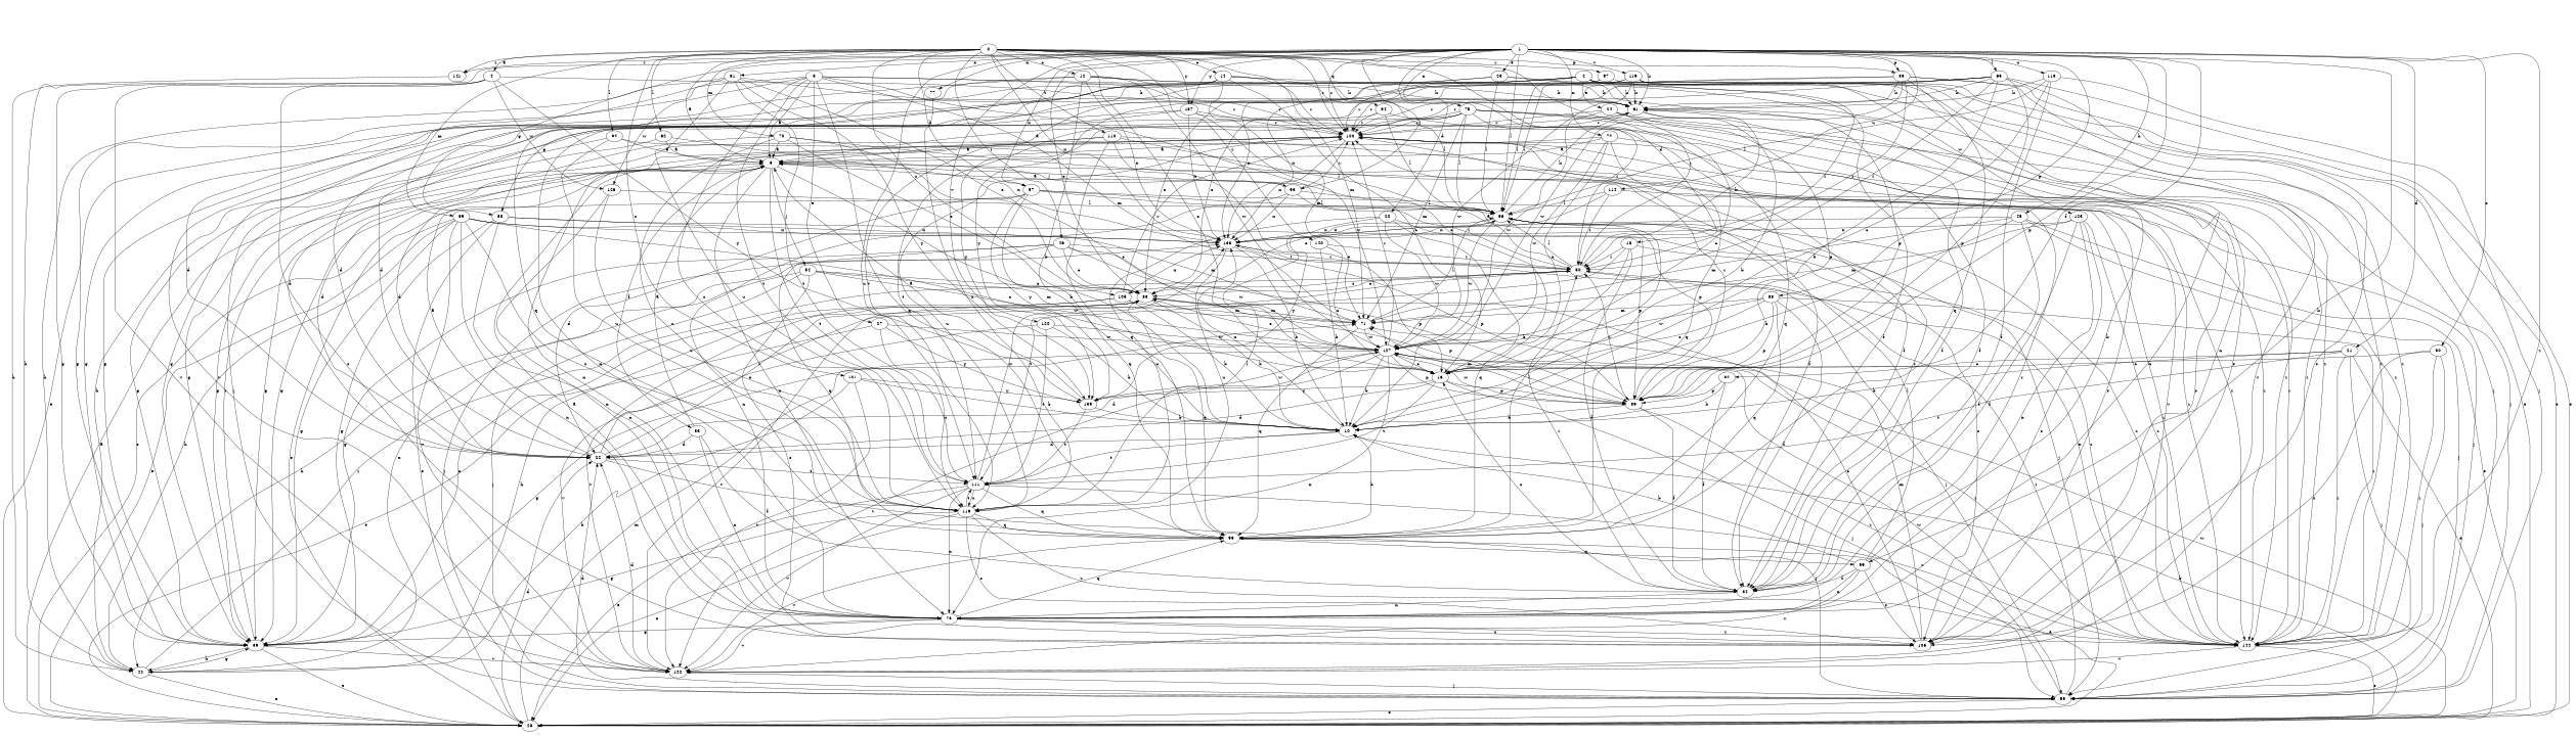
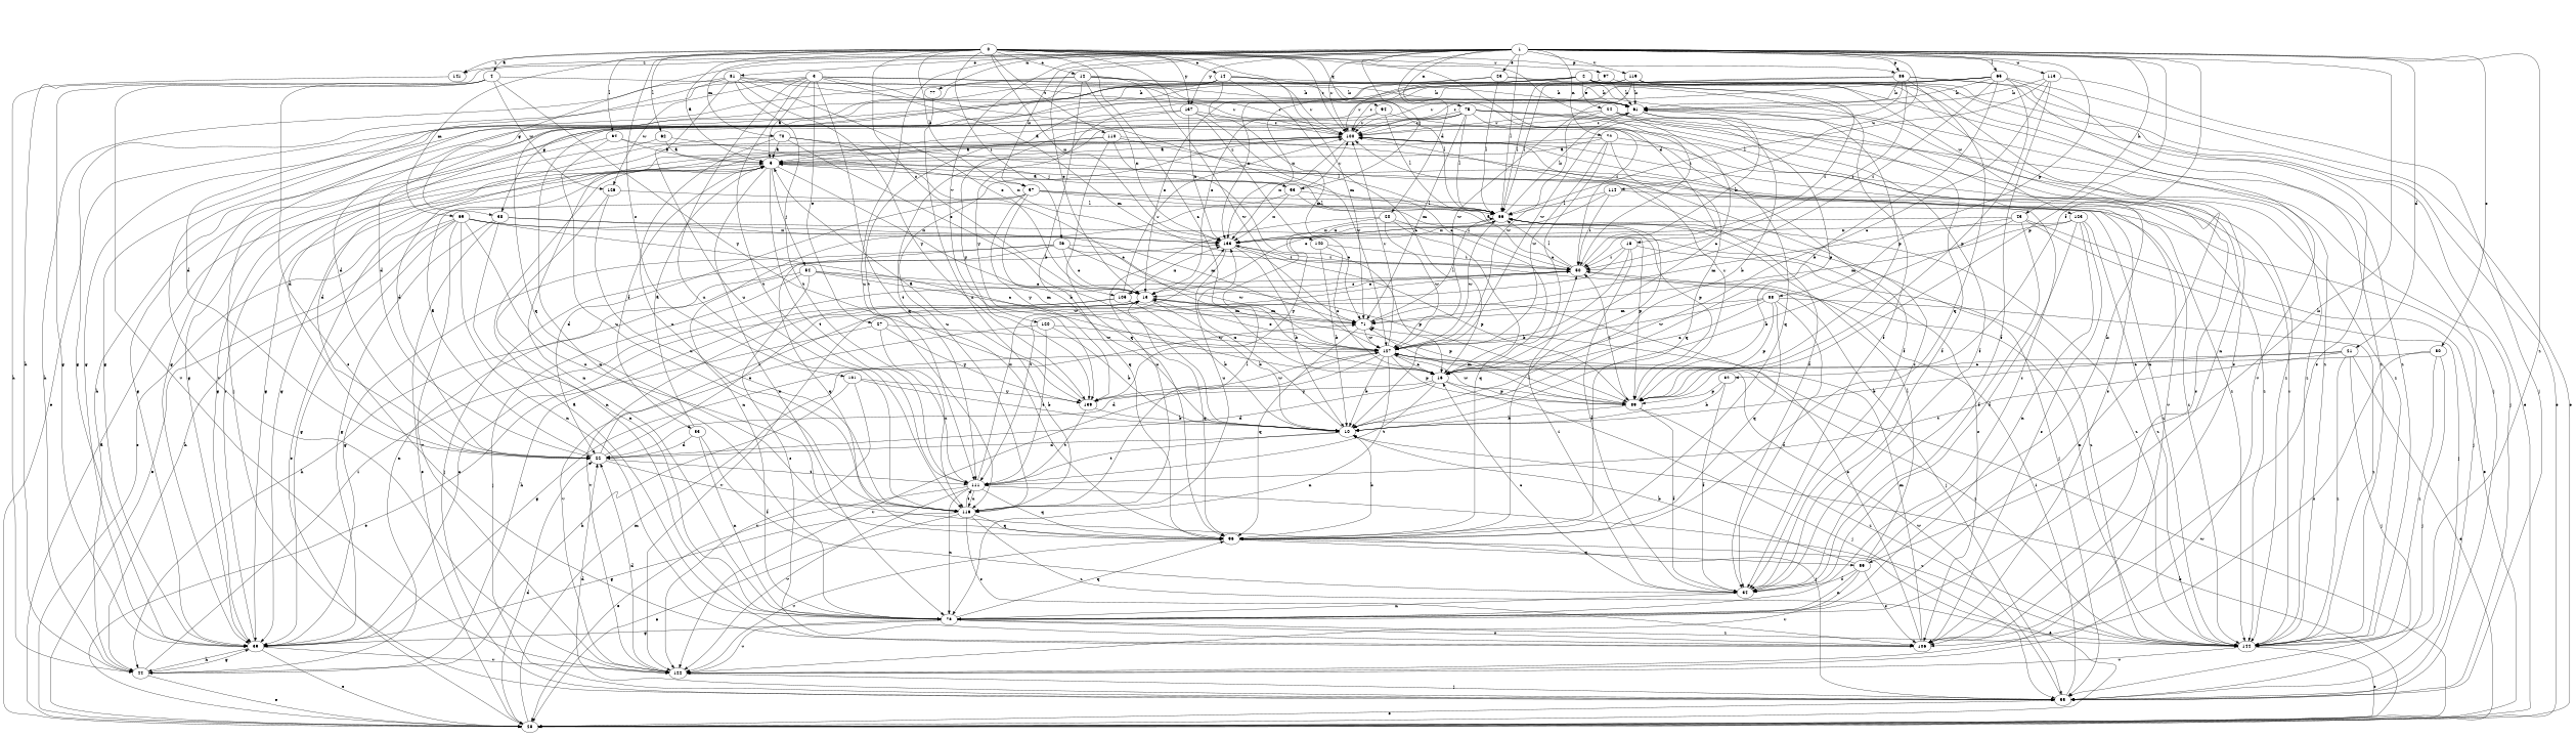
  strict digraph {
    0
    4
    5
    12
    14
    16
    18
    46
    50
    57
    62
    64
    69
    70
    71
    86
    94
    97
    100
    101
    105
    110
    133
    137
    140
    141
    61
    39
    106
    122
    126
    139
    53
    144
    78
    111
    10
    28
    33
    54
    127
    66
    96
    55
    89
    22
    34
-   83
+   83 [label=13]
    116
    44
    1
    20
    21
    23
    32
    38
    43
    59
    65
    72
    75
    77
    80
    81
    88
    113
    114
    119
    120
    2
    24
    123
    3
    27
    0 -> 4 [label=a]
    0 -> 5 [label=a]
    0 -> 12 [label=c]
    0 -> 14 [label=c]
    0 -> 16 [label=c]
    0 -> 18 [label=d]
    0 -> 46 [label=i]
    0 -> 50 [label=i]
    0 -> 57 [label=k]
    0 -> 62 [label=l]
    0 -> 64 [label=l]
    0 -> 69 [label=m]
    0 -> 70 [label=m]
    0 -> 71 [label=m]
    0 -> 86 [label=p]
    0 -> 94 [label=q]
    0 -> 97 [label=r]
    0 -> 100 [label=r]
    0 -> 101 [label=s]
    0 -> 105 [label=s]
    0 -> 110 [label=t]
    0 -> 133 [label=x]
    0 -> 137 [label=y]
    0 -> 140 [label=z]
    0 -> 141 [label=z]
    4 -> 61 [label=k]
    4 -> 39 [label=g]
    4 -> 106 [label=s]
    4 -> 122 [label=v]
    4 -> 126 [label=w]
    4 -> 139 [label=y]
    5 -> 53 [label=j]
    5 -> 144 [label=z]
    5 -> 78 [label=n]
    5 -> 111 [label=t]
    5 -> 10 [label=b]
    5 -> 28 [label=e]
    5 -> 33 [label=f]
    5 -> 54 [label=j]
    12 -> 50 [label=i]
    12 -> 133 [label=x]
    12 -> 61 [label=k]
    12 -> 122 [label=v]
    12 -> 144 [label=z]
    12 -> 10 [label=b]
    12 -> 28 [label=e]
    12 -> 127 [label=w]
    14 -> 16 [label=c]
    14 -> 71 [label=m]
    14 -> 100 [label=r]
    14 -> 61 [label=k]
    14 -> 39 [label=g]
    14 -> 66 [label=l]
    14 -> 96 [label=q]
    14 -> 55 [label=j]
    16 -> 139 [label=y]
    16 -> 111 [label=t]
    16 -> 55 [label=j]
    16 -> 89 [label=p]
    16 -> 22 [label=d]
    18 -> 50 [label=i]
    18 -> 144 [label=z]
    18 -> 111 [label=t]
    18 -> 10 [label=b]
    18 -> 34 [label=f]
    46 -> 50 [label=i]
    46 -> 39 [label=g]
    46 -> 127 [label=w]
    46 -> 96 [label=q]
    46 -> 55 [label=j]
    46 -> 89 [label=p]
    46 -> 83 [label=o]
    50 -> 5 [label=a]
    50 -> 105 [label=s]
    50 -> 61 [label=k]
    50 -> 66 [label=l]
    50 -> 55 [label=j]
    50 -> 83 [label=o]
    57 -> 139 [label=y]
    57 -> 144 [label=z]
    57 -> 28 [label=e]
    57 -> 66 [label=l]
    57 -> 96 [label=q]
    57 -> 89 [label=p]
    57 -> 22 [label=d]
    62 -> 5 [label=a]
    62 -> 133 [label=x]
    62 -> 39 [label=g]
    64 -> 5 [label=a]
    64 -> 39 [label=g]
    64 -> 144 [label=z]
    64 -> 116 [label=u]
    69 -> 16 [label=c]
    69 -> 71 [label=m]
    69 -> 133 [label=x]
    69 -> 39 [label=g]
    69 -> 122 [label=v]
    69 -> 78 [label=n]
    69 -> 28 [label=e]
    69 -> 116 [label=u]
    69 -> 44 [label=h]
    70 -> 5 [label=a]
    70 -> 16 [label=c]
    70 -> 22 [label=d]
    70 -> 34 [label=f]
    70 -> 83 [label=o]
    70 -> 116 [label=u]
    71 -> 127 [label=w]
    71 -> 66 [label=l]
    71 -> 96 [label=q]
    86 -> 50 [label=i]
    86 -> 100 [label=r]
    86 -> 133 [label=x]
    86 -> 61 [label=k]
    86 -> 144 [label=z]
    86 -> 28 [label=e]
    86 -> 127 [label=w]
    86 -> 96 [label=q]
    94 -> 100 [label=r]
    94 -> 144 [label=z]
    94 -> 66 [label=l]
    94 -> 44 [label=h]
    97 -> 100 [label=r]
    97 -> 61 [label=k]
    97 -> 66 [label=l]
    97 -> 34 [label=f]
    100 -> 5 [label=a]
    100 -> 133 [label=x]
    100 -> 39 [label=g]
    100 -> 122 [label=v]
    100 -> 144 [label=z]
    100 -> 22 [label=d]
    100 -> 116 [label=u]
    101 -> 122 [label=v]
    101 -> 139 [label=y]
    101 -> 10 [label=b]
    101 -> 44 [label=h]
    105 -> 71 [label=m]
    105 -> 100 [label=r]
    105 -> 133 [label=x]
    105 -> 122 [label=v]
    105 -> 10 [label=b]
    105 -> 44 [label=h]
    110 -> 5 [label=a]
    110 -> 16 [label=c]
    110 -> 106 [label=s]
    110 -> 78 [label=n]
    110 -> 66 [label=l]
    110 -> 96 [label=q]
    133 -> 50 [label=i]
    133 -> 10 [label=b]
    133 -> 89 [label=p]
    133 -> 116 [label=u]
    137 -> 100 [label=r]
    137 -> 133 [label=x]
    137 -> 78 [label=n]
    137 -> 127 [label=w]
    137 -> 22 [label=d]
    137 -> 34 [label=f]
    140 -> 16 [label=c]
    140 -> 50 [label=i]
    140 -> 10 [label=b]
    141 -> 44 [label=h]
    61 -> 100 [label=r]
    61 -> 139 [label=y]
    61 -> 78 [label=n]
    61 -> 10 [label=b]
    61 -> 34 [label=f]
    39 -> 100 [label=r]
    39 -> 122 [label=v]
    39 -> 28 [label=e]
    39 -> 83 [label=o]
    39 -> 44 [label=h]
    106 -> 5 [label=a]
    106 -> 71 [label=m]
    106 -> 83 [label=o]
    122 -> 55 [label=j]
    122 -> 22 [label=d]
    126 -> 78 [label=n]
    126 -> 66 [label=l]
    126 -> 116 [label=u]
    139 -> 5 [label=a]
    139 -> 111 [label=t]
    139 -> 10 [label=b]
    139 -> 127 [label=w]
    53 -> 5 [label=a]
    53 -> 50 [label=i]
    53 -> 100 [label=r]
    53 -> 133 [label=x]
    53 -> 78 [label=n]
    53 -> 66 [label=l]
    144 -> 100 [label=r]
    144 -> 133 [label=x]
    144 -> 122 [label=v]
    144 -> 28 [label=e]
    78 -> 100 [label=r]
    78 -> 39 [label=g]
    78 -> 106 [label=s]
    78 -> 122 [label=v]
    78 -> 144 [label=z]
    78 -> 96 [label=q]
    111 -> 133 [label=x]
    111 -> 122 [label=v]
    111 -> 144 [label=z]
    111 -> 78 [label=n]
    111 -> 28 [label=e]
    111 -> 96 [label=q]
    111 -> 116 [label=u]
    10 -> 133 [label=x]
    10 -> 111 [label=t]
    10 -> 22 [label=d]
    28 -> 5 [label=a]
    28 -> 71 [label=m]
    28 -> 10 [label=b]
    28 -> 127 [label=w]
    28 -> 22 [label=d]
    33 -> 5 [label=a]
    33 -> 78 [label=n]
    33 -> 22 [label=d]
    33 -> 34 [label=f]
    54 -> 71 [label=m]
    54 -> 106 [label=s]
    54 -> 127 [label=w]
    54 -> 55 [label=j]
    54 -> 83 [label=o]
    54 -> 44 [label=h]
    127 -> 16 [label=c]
    127 -> 100 [label=r]
    127 -> 39 [label=g]
    127 -> 122 [label=v]
    127 -> 144 [label=z]
    127 -> 78 [label=n]
    127 -> 10 [label=b]
    127 -> 89 [label=p]
    127 -> 22 [label=d]
    127 -> 83 [label=o]
    66 -> 133 [label=x]
    66 -> 61 [label=k]
    66 -> 139 [label=y]
    66 -> 144 [label=z]
    66 -> 127 [label=w]
    66 -> 55 [label=j]
    96 -> 122 [label=v]
    96 -> 10 [label=b]
    96 -> 28 [label=e]
    96 -> 66 [label=l]
    96 -> 59 [label=q]
    55 -> 50 [label=i]
    55 -> 28 [label=e]
    55 -> 127 [label=w]
    55 -> 22 [label=d]
    89 -> 50 [label=i]
    89 -> 71 [label=m]
    89 -> 100 [label=r]
    89 -> 144 [label=z]
    89 -> 10 [label=b]
    89 -> 127 [label=w]
    89 -> 34 [label=f]
    22 -> 5 [label=a]
    22 -> 50 [label=i]
    22 -> 111 [label=t]
    22 -> 55 [label=j]
    22 -> 83 [label=o]
    34 -> 16 [label=c]
    34 -> 50 [label=i]
    34 -> 100 [label=r]
    34 -> 78 [label=n]
    83 -> 71 [label=m]
    83 -> 122 [label=v]
    83 -> 10 [label=b]
    83 -> 96 [label=q]
    83 -> 89 [label=p]
    116 -> 39 [label=g]
    116 -> 106 [label=s]
    116 -> 144 [label=z]
    116 -> 111 [label=t]
    116 -> 28 [label=e]
    116 -> 66 [label=l]
    116 -> 96 [label=q]
    44 -> 50 [label=i]
    44 -> 133 [label=x]
    44 -> 39 [label=g]
    44 -> 28 [label=e]
    1 -> 57 [label=k]
    1 -> 86 [label=p]
    1 -> 100 [label=r]
    1 -> 137 [label=y]
    1 -> 141 [label=z]
-   1 -> 61 [label=k]
+   81 -> 61 [label=k]
    1 -> 53 [label=j]
    1 -> 144 [label=z]
    1 -> 66 [label=l]
    1 -> 89 [label=p]
    1 -> 83 [label=o]
    1 -> 116 [label=u]
    1 -> 44 [label=h]
    1 -> 20 [label=d]
    1 -> 21 [label=d]
    1 -> 23 [label=e]
    1 -> 32 [label=f]
    1 -> 38 [label=g]
    1 -> 43 [label=h]
    1 -> 59 [label=k]
    1 -> 65 [label=l]
    1 -> 72 [label=n]
    1 -> 75 [label=n]
    1 -> 77 [label=n]
    1 -> 80 [label=o]
    1 -> 81 [label=o]
    1 -> 88 [label=p]
    1 -> 113 [label=u]
    1 -> 114 [label=u]
    1 -> 119 [label=v]
    1 -> 120 [label=v]
    20 -> 133 [label=x]
    20 -> 106 [label=s]
    20 -> 127 [label=w]
    20 -> 96 [label=q]
    20 -> 116 [label=u]
    21 -> 16 [label=c]
    21 -> 144 [label=z]
    21 -> 111 [label=t]
    21 -> 10 [label=b]
    21 -> 28 [label=e]
    21 -> 55 [label=j]
    23 -> 61 [label=k]
    23 -> 39 [label=g]
    23 -> 144 [label=z]
    23 -> 66 [label=l]
    23 -> 83 [label=o]
    32 -> 10 [label=b]
    32 -> 89 [label=p]
    32 -> 34 [label=f]
    38 -> 133 [label=x]
    38 -> 39 [label=g]
    38 -> 78 [label=n]
    38 -> 28 [label=e]
    38 -> 89 [label=p]
    43 -> 71 [label=m]
    43 -> 133 [label=x]
    43 -> 10 [label=b]
    43 -> 28 [label=e]
    43 -> 55 [label=j]
    43 -> 34 [label=f]
    59 -> 61 [label=k]
    59 -> 106 [label=s]
    59 -> 122 [label=v]
    59 -> 78 [label=n]
    59 -> 10 [label=b]
    59 -> 66 [label=l]
    59 -> 34 [label=f]
    65 -> 50 [label=i]
    65 -> 100 [label=r]
    65 -> 61 [label=k]
    65 -> 106 [label=s]
    65 -> 139 [label=y]
    65 -> 10 [label=b]
    65 -> 28 [label=e]
    65 -> 89 [label=p]
    65 -> 22 [label=d]
    65 -> 83 [label=o]
    72 -> 5 [label=a]
    72 -> 16 [label=c]
    72 -> 39 [label=g]
    72 -> 106 [label=s]
    72 -> 127 [label=w]
    72 -> 96 [label=q]
    75 -> 5 [label=a]
    75 -> 71 [label=m]
    75 -> 100 [label=r]
    75 -> 39 [label=g]
    75 -> 144 [label=z]
    75 -> 111 [label=t]
    75 -> 66 [label=l]
    75 -> 96 [label=q]
    75 -> 55 [label=j]
    75 -> 34 [label=f]
    77 -> 116 [label=u]
    80 -> 16 [label=c]
    80 -> 106 [label=s]
    80 -> 144 [label=z]
    80 -> 55 [label=j]
    81 -> 100 [label=r]
    81 -> 139 [label=y]
    81 -> 111 [label=t]
    81 -> 22 [label=d]
    81 -> 83 [label=o]
    81 -> 116 [label=u]
    81 -> 44 [label=h]
    88 -> 16 [label=c]
    88 -> 71 [label=m]
    88 -> 144 [label=z]
    88 -> 127 [label=w]
    88 -> 96 [label=q]
    88 -> 89 [label=p]
    88 -> 34 [label=f]
    113 -> 16 [label=c]
    113 -> 61 [label=k]
    113 -> 66 [label=l]
    113 -> 55 [label=j]
    113 -> 34 [label=f]
    114 -> 50 [label=i]
    114 -> 66 [label=l]
    114 -> 55 [label=j]
    114 -> 83 [label=o]
    119 -> 50 [label=i]
    119 -> 133 [label=x]
    119 -> 61 [label=k]
    119 -> 111 [label=t]
    119 -> 28 [label=e]
    119 -> 127 [label=w]
    119 -> 55 [label=j]
    120 -> 122 [label=v]
    120 -> 111 [label=t]
    120 -> 10 [label=b]
    120 -> 127 [label=w]
    2 -> 100 [label=r]
    2 -> 39 [label=g]
    2 -> 106 [label=s]
    2 -> 122 [label=v]
    2 -> 78 [label=n]
    2 -> 66 [label=l]
    2 -> 89 [label=p]
    2 -> 22 [label=d]
    2 -> 38 [label=g]
    2 -> 24 [label=e]
    2 -> 123 [label=w]
    24 -> 16 [label=c]
    24 -> 100 [label=r]
    24 -> 144 [label=z]
    24 -> 127 [label=w]
    24 -> 89 [label=p]
    123 -> 71 [label=m]
    123 -> 133 [label=x]
    123 -> 106 [label=s]
    123 -> 144 [label=z]
    123 -> 78 [label=n]
    123 -> 34 [label=f]
    3 -> 5 [label=a]
    3 -> 16 [label=c]
    3 -> 71 [label=m]
    3 -> 100 [label=r]
    3 -> 61 [label=k]
    3 -> 39 [label=g]
    3 -> 126 [label=w]
    3 -> 111 [label=t]
    3 -> 96 [label=q]
    3 -> 116 [label=u]
    3 -> 27 [label=e]
    27 -> 139 [label=y]
    27 -> 28 [label=e]
    27 -> 127 [label=w]
    27 -> 116 [label=u]
  }
